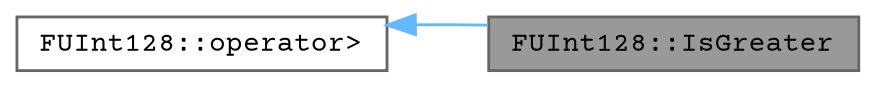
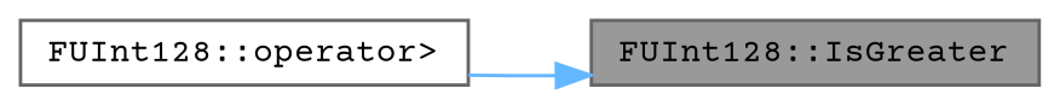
  digraph {
    rankdir=RL
    fontname="Courier Prime"
    node [fontname="Courier Prime" fontsize=10 shape=box style=filled]
    n1 [color=gray40 fillcolor=grey60 fontcolor=black height=0.2 label="FUInt128::IsGreater" width=0.4]
    n2 [color=grey40 fillcolor=white height=0.2 label="FUInt128::operator\>" width=0.4]
-   n2 -> n1 [color=steelblue1 dir=back fontname="Courier Prime" fontsize=10 labelfontname=Helvetica labelfontsize=10 style=solid]
+   n1 -> n2 [color=steelblue1 dir=back fontname="Courier Prime" fontsize=10 labelfontname=Helvetica labelfontsize=10 style=solid]
  }
